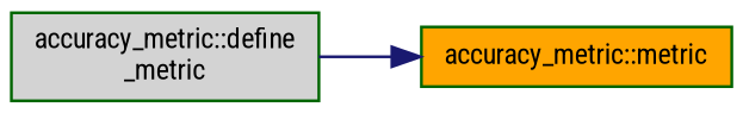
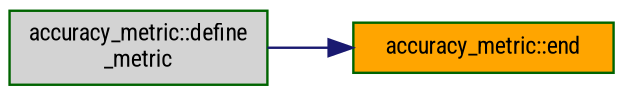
  digraph {
    rankdir=RL
    fontname="Roboto Condensed"
    node [color=darkgreen fontname="Roboto Condensed" fontsize=10 shape=record style=filled]
-   n1 [fillcolor=orange fontcolor=black height=0.2 label="accuracy_metric::metric" width=0.4]
+   n1 [fillcolor=orange fontcolor=black height=0.2 label="accuracy_metric::end" width=0.4]
    n2 [fillcolor=lightgrey height=0.2 label="accuracy_metric::define\l_metric" width=0.4]
    n1 -> n2 [color=midnightblue dir=back fontname="Roboto Condensed" fontsize=10 labelfontname=Helvetica labelfontsize=10 style=solid]
  }
